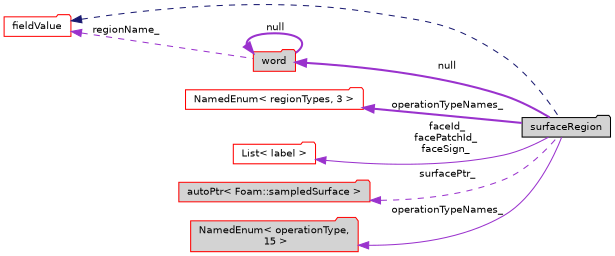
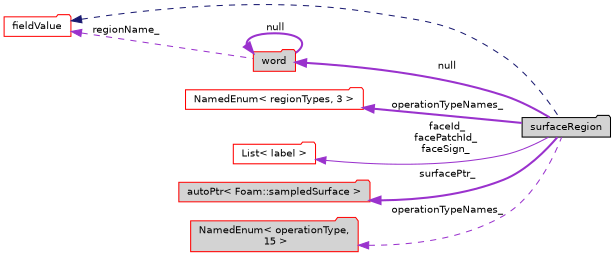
  digraph {
    rankdir=LR
    node [color=red fillcolor=lightgrey fontname=Helvetica fontsize=10 shape=folder style=filled]
    edge [color=darkorchid3 dir=back fontname=Helvetica fontsize=10 labelfontname=Helvetica labelfontsize=10 style=dashed]
    n1 [color=black fontcolor=black height=0.2 label=surfaceRegion width=0.4]
    n2 [fillcolor=white height=0.2 label=fieldValue width=0.4]
    n3 [height=0.2 label=word width=0.4]
    n4 [fillcolor=white height=0.2 label="NamedEnum\< regionTypes, 3 \>" width=0.4]
    n5 [fillcolor=white height=0.2 label="List\< label \>" width=0.4]
    n6 [height=0.2 label="autoPtr\< Foam::sampledSurface \>" width=0.4]
    n7 [height=0.2 label="NamedEnum\< operationType,\l 15 \>" width=0.4]
    n2 -> n1 [color=midnightblue]
    n2 -> n3 [label=" regionName_"]
    n3 -> n1 [label=" null" style=bold]
    n3 -> n3 [label=" null" style=bold]
    n4 -> n1 [label=" operationTypeNames_" style=bold]
    n5 -> n1 [label=" faceId_\nfacePatchId_\nfaceSign_" style=solid]
-   n6 -> n1 [label=" surfacePtr_"]
-   n7 -> n1 [label=" operationTypeNames_" style=solid]
+   n6 -> n1 [label=" surfacePtr_" style=bold]
+   n7 -> n1 [label=" operationTypeNames_"]
  }
